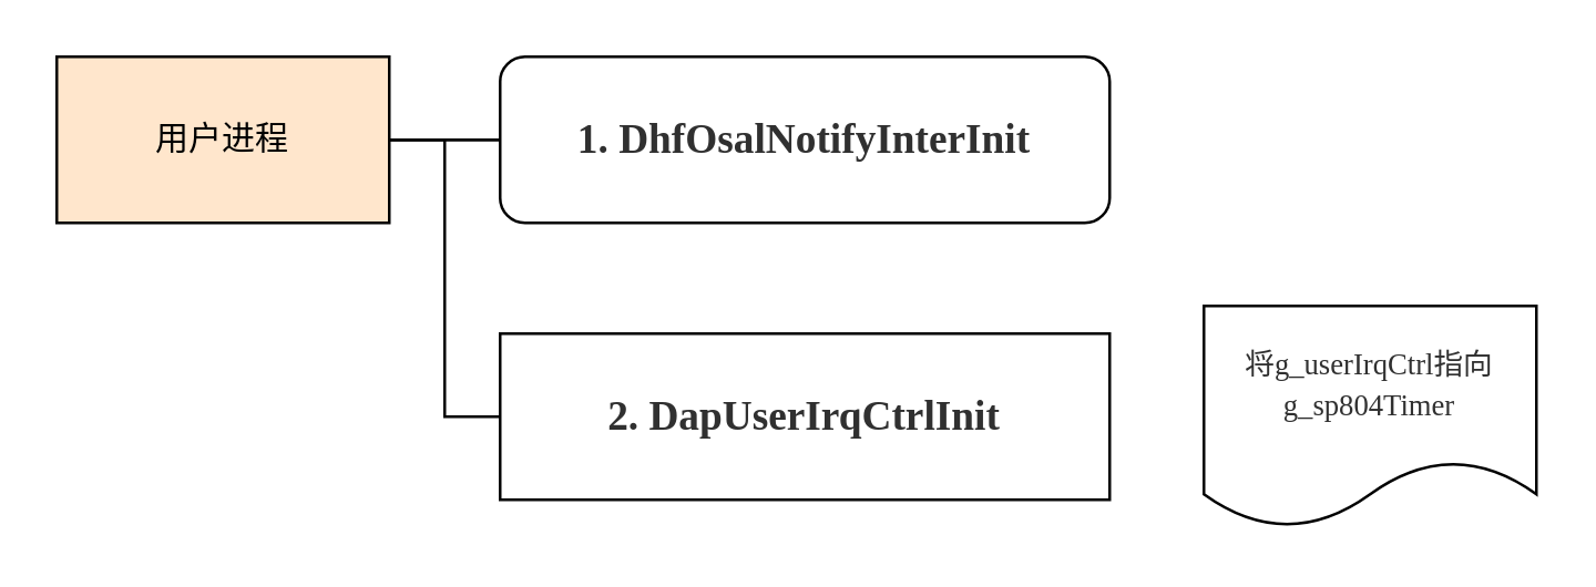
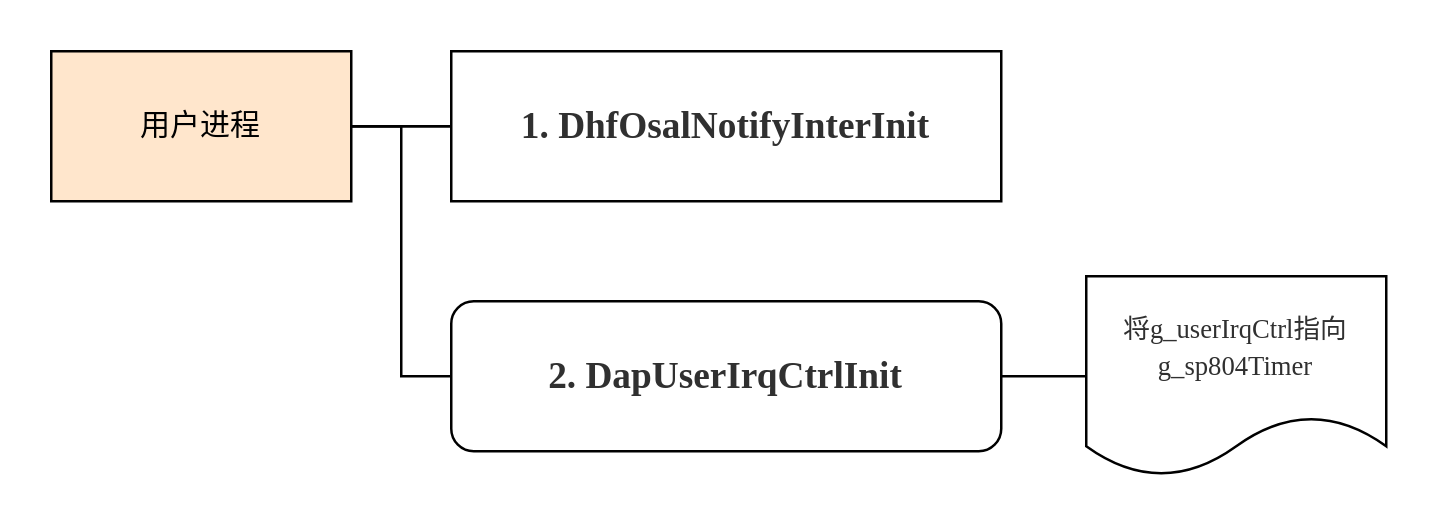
  <mxCell id="0" />
  <mxCell id="1" parent="0" />
  <mxCell id="2" value="" style="edgeStyle=elbowEdgeStyle;rounded=0;orthogonalLoop=1;jettySize=auto;html=1;elbow=horizontal;startArrow=none;endArrow=none;" edge="1" parent="1" source="5" target="6"><mxGeometry relative="1" as="geometry" /></mxCell>
  <mxCell id="3" value="" style="edgeStyle=elbowEdgeStyle;rounded=0;orthogonalLoop=1;jettySize=auto;html=1;elbow=horizontal;startArrow=none;endArrow=none;" edge="1" parent="1" source="5" target="6"><mxGeometry relative="1" as="geometry" /></mxCell>
  <mxCell id="4" value="" style="edgeStyle=elbowEdgeStyle;rounded=0;orthogonalLoop=1;jettySize=auto;html=1;startArrow=none;endArrow=none;" edge="1" parent="1" source="5" target="8"><mxGeometry relative="1" as="geometry" /></mxCell>
  <mxCell id="5" value="用户进程" style="whiteSpace=wrap;html=1;align=center;treeFolding=1;treeMoving=1;newEdgeStyle={&quot;edgeStyle&quot;:&quot;elbowEdgeStyle&quot;,&quot;startArrow&quot;:&quot;none&quot;,&quot;endArrow&quot;:&quot;none&quot;};fillColor=#ffe6cc;" vertex="1" parent="1"><mxGeometry y="20" width="120" height="60" as="geometry" x="20" /></mxCell>
- <mxCell id="6" value="&lt;span style=&quot;font-family:'Microsoft YaHei'; font-size:11.2pt; font-weight:600; color:#303030;&quot;&gt;1. DhfOsalNotifyInterInit&lt;/span&gt;" style="whiteSpace=wrap;html=1;align=center;treeFolding=1;treeMoving=1;newEdgeStyle={&quot;edgeStyle&quot;:&quot;elbowEdgeStyle&quot;,&quot;startArrow&quot;:&quot;none&quot;,&quot;endArrow&quot;:&quot;none&quot;};rounded=1;" vertex="1" parent="1"><mxGeometry x="180" y="20" width="220" height="60" as="geometry" /></mxCell>
- <mxCell id="8" value="&lt;span style=&quot;font-family:'Microsoft YaHei'; font-size:11.2pt; font-weight:600; color:#303030;&quot;&gt;2. DapUserIrqCtrlInit&lt;/span&gt;" style="whiteSpace=wrap;html=1;align=center;treeFolding=1;treeMoving=1;newEdgeStyle={&quot;edgeStyle&quot;:&quot;elbowEdgeStyle&quot;,&quot;startArrow&quot;:&quot;none&quot;,&quot;endArrow&quot;:&quot;none&quot;};" vertex="1" parent="1"><mxGeometry x="180" y="120" width="220" height="60" as="geometry" /></mxCell>
+ <mxCell id="6" value="&lt;span style=&quot;font-family:'Microsoft YaHei'; font-size:11.2pt; font-weight:600; color:#303030;&quot;&gt;1. DhfOsalNotifyInterInit&lt;/span&gt;" style="whiteSpace=wrap;html=1;align=center;treeFolding=1;treeMoving=1;newEdgeStyle={&quot;edgeStyle&quot;:&quot;elbowEdgeStyle&quot;,&quot;startArrow&quot;:&quot;none&quot;,&quot;endArrow&quot;:&quot;none&quot;};" vertex="1" parent="1"><mxGeometry x="180" y="20" width="220" height="60" as="geometry" /></mxCell>
+ <mxCell id="7" value="" style="edgeStyle=elbowEdgeStyle;rounded=0;orthogonalLoop=1;jettySize=auto;html=1;elbow=horizontal;startArrow=none;endArrow=none;" edge="1" parent="1" source="8" target="9"><mxGeometry relative="1" as="geometry" /></mxCell>
+ <mxCell id="8" value="&lt;span style=&quot;font-family:'Microsoft YaHei'; font-size:11.2pt; font-weight:600; color:#303030;&quot;&gt;2. DapUserIrqCtrlInit&lt;/span&gt;" style="whiteSpace=wrap;html=1;align=center;treeFolding=1;treeMoving=1;newEdgeStyle={&quot;edgeStyle&quot;:&quot;elbowEdgeStyle&quot;,&quot;startArrow&quot;:&quot;none&quot;,&quot;endArrow&quot;:&quot;none&quot;};rounded=1;" vertex="1" parent="1"><mxGeometry x="180" y="120" width="220" height="60" as="geometry" /></mxCell>
  <mxCell id="9" value="&lt;span style=&quot;font-family:'Microsoft YaHei'; font-size:8pt; color:#303030;&quot;&gt;将g_userIrqCtrl指向 g_sp804Timer&lt;/span&gt;" style="shape=document;whiteSpace=wrap;html=1;boundedLbl=1;" vertex="1" parent="1"><mxGeometry x="434" y="110" width="120" height="80" as="geometry" /></mxCell>
